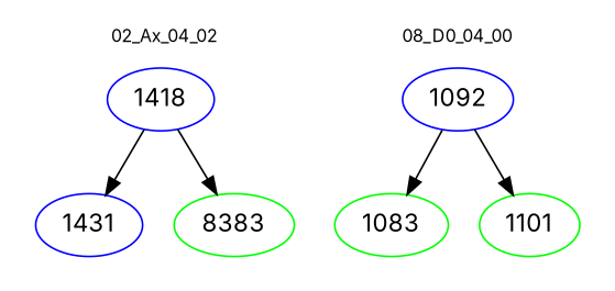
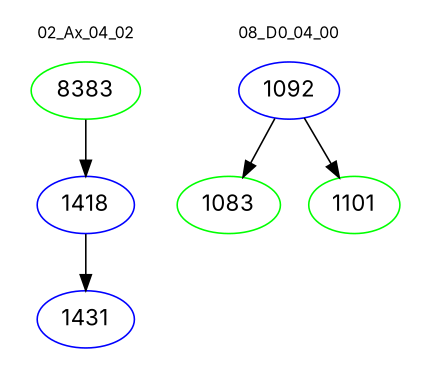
  digraph {
    fontname=Inter
    node [color=blue fontname=Inter]
    edge [color=black fontname=Inter]
    n1 [label=1418]
    n2 [label=1431]
    n3 [color=green label=8383]
    n4 [label=1092]
    n5 [color=green label=1083]
    n6 [color=green label=1101]
    subgraph cluster_1 {
      color=white
      fontsize=10
      label="02_Ax_04_02"
      n1
      n2
      n3
    }
    subgraph cluster_2 {
      color=white
      fontsize=10
      label="08_D0_04_00"
      n4
      n5
      n6
    }
    n1 -> n2
-   n1 -> n3
+   n3 -> n1
    n4 -> n5
    n4 -> n6
  }
